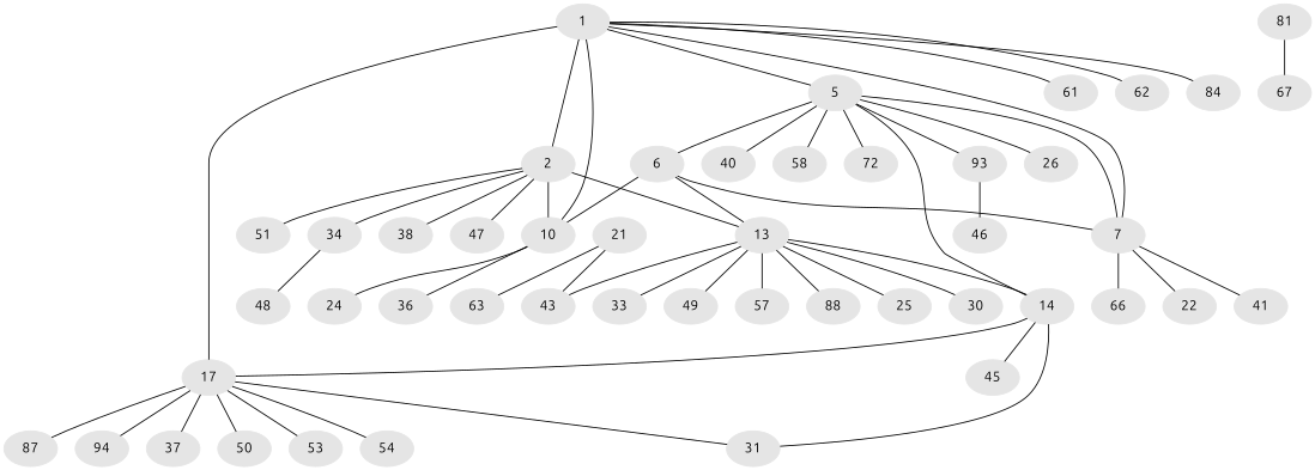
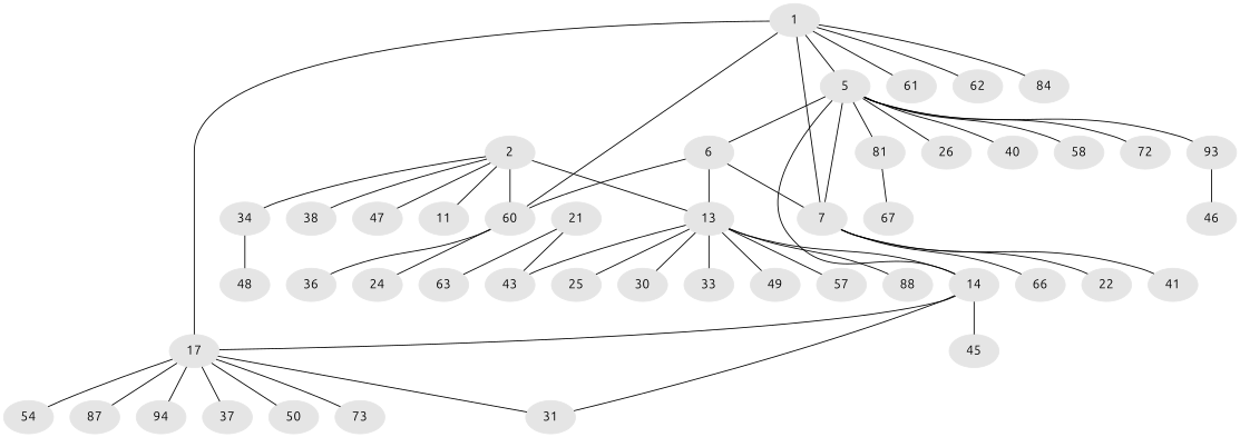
  graph {
    fontname=Ubuntu
    node [color=gray90 fontname=Ubuntu style=filled]
    edge [fontname=Ubuntu]
    1 [super="+19"]
    2 [super="+44+4+3+9"]
    5
    7
-   10 [super="+58+11+70+79"]
+   10 [super="+58+11+70+79" label=60]
    17 [super="+28+20+18"]
    61
    62
    84
    13 [super="+16+15"]
    34
    38
    47
-   51 [super="+56"]
+   51 [super="+56" label=11]
    26
    6 [super="+39+8+45"]
    14 [super="+60+80+64"]
    40
    n19 [label=58]
    72 [super="+83"]
    81
    93
    22
    41
    66
    24
    36
    31
    37
    50
-   53
+   53 [label=73]
    54
    87
    94
    25
    30 [super="+76"]
    33
    49
    57
    88
    43
    48
    n43 [label=45]
    67
    46
    21 [super="+52+59"]
    63
-   1 -- 2 [weight=3]
    1 -- 5
    1 -- 7
    1 -- 10
    1 -- 17 [weight=3]
    1 -- 61
    1 -- 62
    1 -- 84
    2 -- 10 [weight=4]
    2 -- 13 [weight=2]
    2 -- 34
    2 -- 38
    2 -- 47
    2 -- 51
    5 -- 7
    5 -- 26
    5 -- 6 [weight=2]
    5 -- 14
    5 -- 40
    5 -- n19
    5 -- 72
+   5 -- 81
    5 -- 93
    7 -- 22
    7 -- 41
    7 -- 66
    10 -- 24
    10 -- 36
    17 -- 31
    17 -- 37
    17 -- 50
    17 -- 53
    17 -- 54
    17 -- 87
    17 -- 94
    13 -- 14 [weight=3]
    13 -- 25
    13 -- 30
    13 -- 33
    13 -- 49
    13 -- 57
    13 -- 88
    13 -- 43
    34 -- 48
    6 -- 7 [weight=2]
    6 -- 10
    6 -- 13
    14 -- 17
    14 -- 31
    14 -- n43
    81 -- 67
    93 -- 46
    21 -- 43
    21 -- 63
  }
